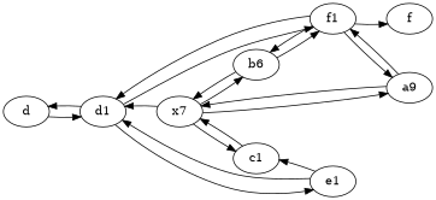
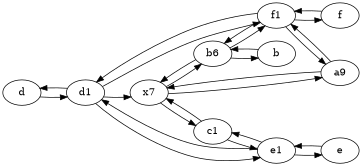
  digraph {
    rankdir=LR
    d
    d1
    e1
    f1
    n5 [label=x7]
+   e
    c1
    f
    n9 [label=a9]
    n10 [label=b6]
+   b
    d -> d1
    d1 -> d
    d1 -> e1
    d1 -> f1
-   n5 -> d1
+   d1 -> n5
    e1 -> d1
+   e1 -> e
    e1 -> c1
    f1 -> d1
    f1 -> f
    f1 -> n9
    f1 -> n10
    n5 -> c1
    n5 -> n9
    n5 -> n10
+   e -> e1
+   c1 -> e1
    c1 -> n5
+   f -> f1
    n9 -> f1
    n9 -> n5
    n10 -> f1
    n10 -> n5
+   n10 -> b
+   b -> n10
  }
